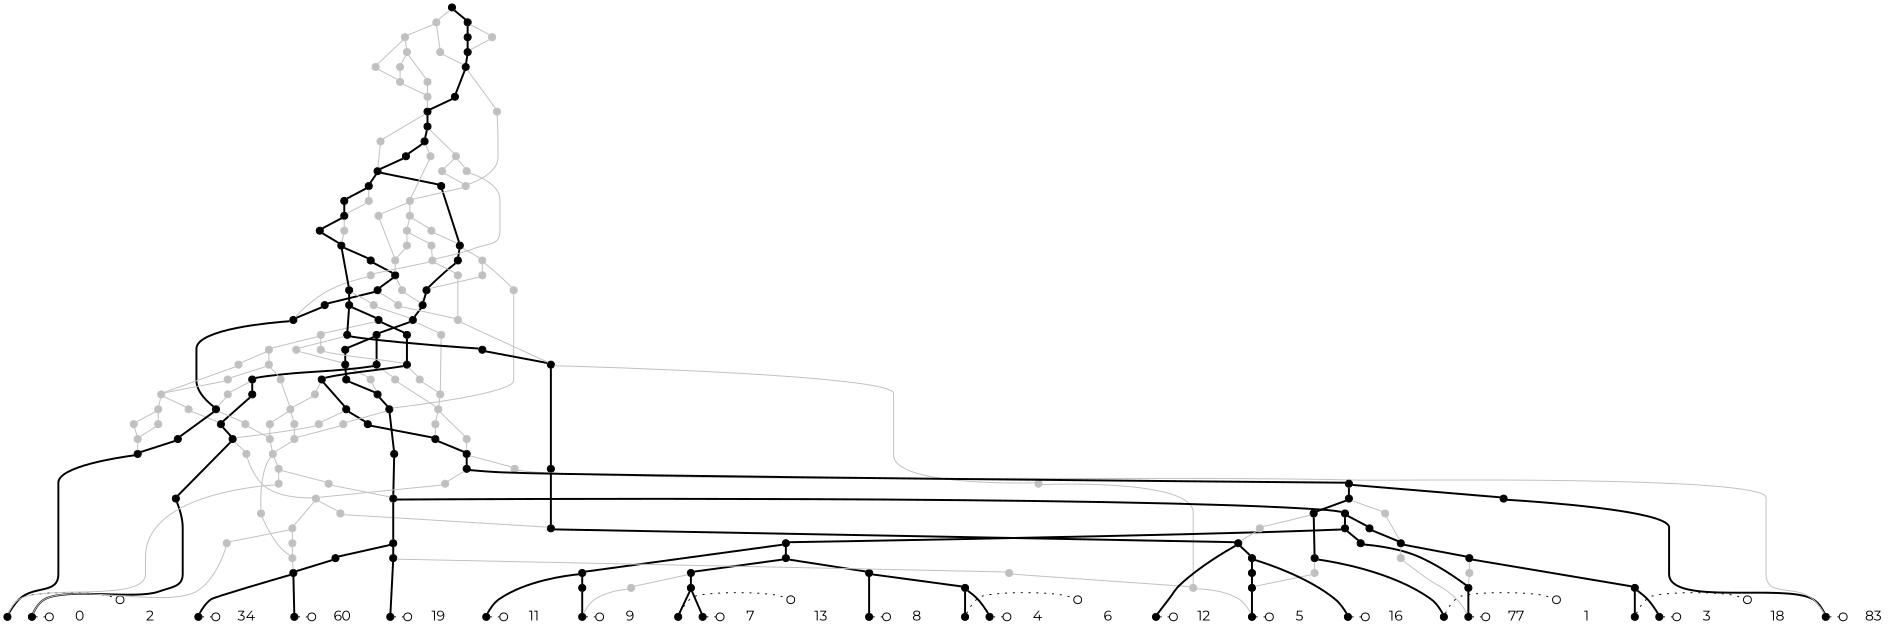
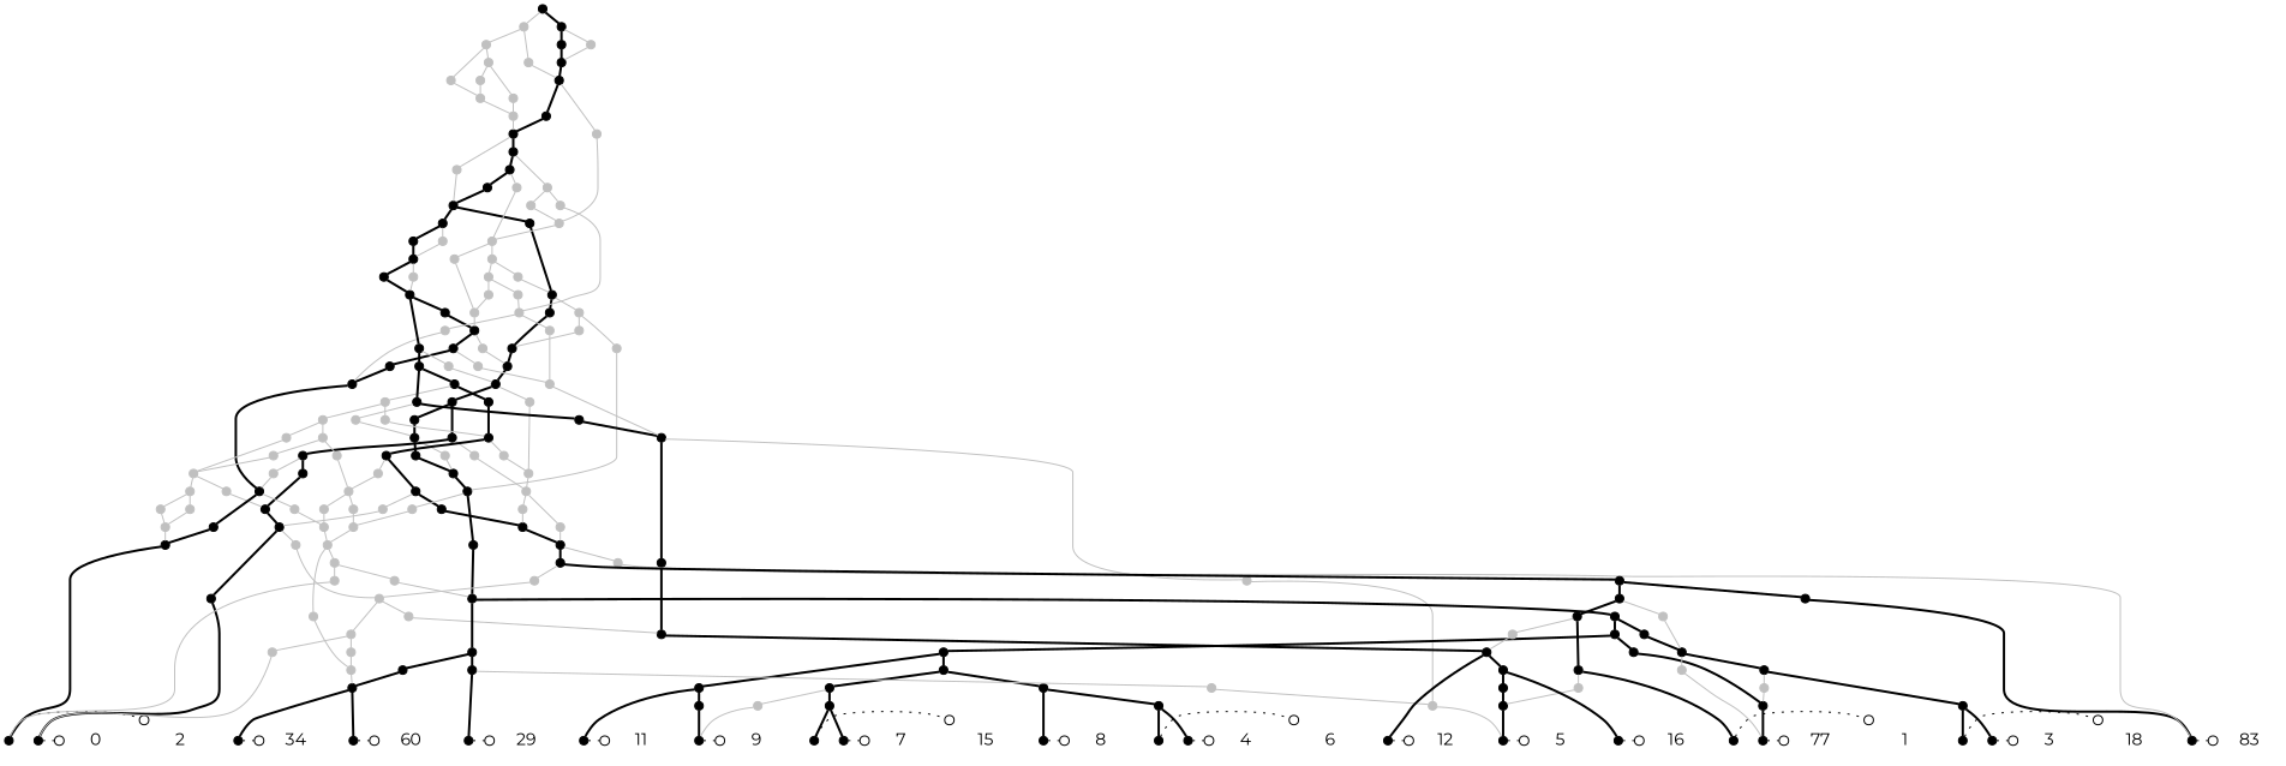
  digraph {
    fontname=Montserrat
    fontsize=5
    ranksep=0.02
    node [fontname=Montserrat shape=point]
    edge [arrowhead=none fontname=Montserrat color=gray]
    1 [height=0.10 width=0.10]
    2 [height=0.10 width=0.10]
    3 [height=0.10 width=0.10]
    4 [height=0.10 width=0.10]
    5 [height=0.10 width=0.10]
    6 [height=0.10 width=0.10]
    7 [height=0.10 width=0.10]
    8 [height=0.10 width=0.10]
    9 [height=0.10 width=0.10]
    10 [height=0.10 width=0.10]
    11 [height=0.10 width=0.10]
    12 [height=0.10 width=0.10]
    13 [height=0.10 width=0.10]
    14 [height=0.10 width=0.10]
    15 [height=0.10 width=0.10]
    16 [height=0.10 width=0.10]
    17 [height=0.10 width=0.10]
    18 [height=0.10 width=0.10]
    19 [height=0.10 width=0.10]
    20 [height=0.10 width=0.10]
    n21 [label=0 shape=plaintext]
    n22 [label=1 shape=plaintext]
    n23 [label=8 shape=plaintext]
    n24 [label=2 shape=plaintext]
    n25 [label=3 shape=plaintext]
    n26 [label=4 shape=plaintext]
    n27 [label=5 shape=plaintext]
    n28 [label=6 shape=plaintext]
    n29 [label=7 shape=plaintext]
    n30 [label=9 shape=plaintext]
    n31 [label=60 shape=plaintext]
    n32 [label=11 shape=plaintext]
    n33 [label=12 shape=plaintext]
    n34 [label=83 shape=plaintext]
    n35 [label=34 shape=plaintext]
-   n36 [label=13 shape=plaintext]
+   n36 [label=15 shape=plaintext]
    n37 [label=16 shape=plaintext]
    n38 [label=77 shape=plaintext]
    n39 [label=18 shape=plaintext]
-   n40 [label=19 shape=plaintext]
+   n40 [label=29 shape=plaintext]
    21 [height=0.10 width=0.10]
    22 [height=0.10 width=0.10]
    23 [height=0.10 width=0.10]
    24 [color=gray height=0.10 width=0.10]
    25 [height=0.10 width=0.10]
    26 [color=gray height=0.10 width=0.10]
    27 [height=0.10 width=0.10]
    28 [height=0.10 width=0.10]
    29 [color=gray height=0.10 width=0.10]
    30 [height=0.10 width=0.10]
    31 [color=gray height=0.10 width=0.10]
    32 [color=gray height=0.10 width=0.10]
    33 [color=gray height=0.10 width=0.10]
    34 [height=0.10 width=0.10]
    35 [height=0.10 width=0.10]
    36 [height=0.10 width=0.10]
    37 [height=0.10 width=0.10]
    38 [color=gray height=0.10 width=0.10]
    39 [height=0.10 width=0.10]
    40 [height=0.10 width=0.10]
    41 [height=0.10 width=0.10]
    42 [height=0.10 width=0.10]
    43 [height=0.10 width=0.10]
    44 [height=0.10 width=0.10]
    45 [color=gray height=0.10 width=0.10]
    46 [height=0.10 width=0.10]
    47 [height=0.10 width=0.10]
    48 [height=0.10 width=0.10]
    49 [color=gray height=0.10 width=0.10]
    50 [color=gray height=0.10 width=0.10]
    51 [color=gray height=0.10 width=0.10]
    52 [height=0.10 width=0.10]
    53 [height=0.10 width=0.10]
    54 [color=gray height=0.10 width=0.10]
    55 [color=gray height=0.10 width=0.10]
    56 [height=0.10 width=0.10]
    57 [height=0.10 width=0.10]
    58 [height=0.10 width=0.10]
    59 [color=gray height=0.10 width=0.10]
    60 [height=0.10 width=0.10]
    61 [height=0.10 width=0.10]
    62 [color=gray height=0.10 width=0.10]
    63 [height=0.10 width=0.10]
    64 [height=0.10 width=0.10]
    65 [height=0.10 width=0.10]
    66 [color=gray height=0.10 width=0.10]
    67 [color=gray height=0.10 width=0.10]
    68 [height=0.10 width=0.10]
    69 [color=gray height=0.10 width=0.10]
    70 [height=0.10 width=0.10]
    71 [color=gray height=0.10 width=0.10]
    72 [color=gray height=0.10 width=0.10]
    73 [color=gray height=0.10 width=0.10]
    74 [height=0.10 width=0.10]
    75 [color=gray height=0.10 width=0.10]
    76 [color=gray height=0.10 width=0.10]
    77 [height=0.10 width=0.10]
    78 [height=0.10 width=0.10]
    79 [height=0.10 width=0.10]
    80 [height=0.10 width=0.10]
    81 [height=0.10 width=0.10]
    82 [height=0.10 width=0.10]
    83 [height=0.10 width=0.10]
    84 [color=gray height=0.10 width=0.10]
    85 [color=gray height=0.10 width=0.10]
    86 [color=gray height=0.10 width=0.10]
    87 [color=gray height=0.10 width=0.10]
    88 [color=gray height=0.10 width=0.10]
    89 [color=gray height=0.10 width=0.10]
    90 [color=gray height=0.10 width=0.10]
    91 [height=0.10 width=0.10]
    92 [color=gray height=0.10 width=0.10]
    93 [height=0.10 width=0.10]
    94 [color=gray height=0.10 width=0.10]
    95 [height=0.10 width=0.10]
    96 [color=gray height=0.10 width=0.10]
    97 [height=0.10 width=0.10]
    98 [color=gray height=0.10 width=0.10]
    99 [color=gray height=0.10 width=0.10]
    100 [color=gray height=0.10 width=0.10]
    101 [height=0.10 width=0.10]
    102 [color=gray height=0.10 width=0.10]
    103 [height=0.10 width=0.10]
    104 [color=gray height=0.10 width=0.10]
    105 [color=gray height=0.10 width=0.10]
    106 [height=0.10 width=0.10]
    107 [color=gray height=0.10 width=0.10]
    108 [height=0.10 width=0.10]
    109 [color=gray height=0.10 width=0.10]
    110 [height=0.10 width=0.10]
    111 [height=0.10 width=0.10]
    112 [color=gray height=0.10 width=0.10]
    113 [color=gray height=0.10 width=0.10]
    114 [color=gray height=0.10 width=0.10]
    115 [height=0.10 width=0.10]
    116 [height=0.10 width=0.10]
    117 [color=gray height=0.10 width=0.10]
    118 [color=gray height=0.10 width=0.10]
    119 [color=gray height=0.10 width=0.10]
    120 [height=0.10 width=0.10]
    121 [color=gray height=0.10 width=0.10]
    122 [height=0.10 width=0.10]
    123 [color=gray height=0.10 width=0.10]
    124 [color=gray height=0.10 width=0.10]
    125 [color=gray height=0.10 width=0.10]
    126 [height=0.10 width=0.10]
    127 [color=gray height=0.10 width=0.10]
    128 [color=gray height=0.10 width=0.10]
    129 [height=0.10 width=0.10]
    130 [color=gray height=0.10 width=0.10]
    131 [color=gray height=0.10 width=0.10]
    132 [height=0.10 width=0.10]
    133 [height=0.10 width=0.10]
    134 [height=0.10 width=0.10]
    135 [height=0.10 width=0.10]
    136 [height=0.10 width=0.10]
    137 [color=gray height=0.10 width=0.10]
    138 [color=gray height=0.10 width=0.10]
    139 [height=0.10 width=0.10]
    140 [height=0.10 width=0.10]
    141 [color=gray height=0.10 width=0.10]
    142 [height=0.10 width=0.10]
    143 [height=0.10 width=0.10]
    144 [color=gray height=0.10 width=0.10]
    145 [height=0.10 width=0.10]
    146 [color=gray height=0.10 width=0.10]
    147 [height=0.10 width=0.10]
    148 [color=gray height=0.10 width=0.10]
    149 [color=gray height=0.10 width=0.10]
    150 [color=gray height=0.10 width=0.10]
    151 [color=gray height=0.10 width=0.10]
    152 [height=0.10 width=0.10]
    153 [height=0.10 width=0.10]
    154 [height=0.10 width=0.10]
    155 [color=gray height=0.10 width=0.10]
    156 [color=gray height=0.10 width=0.10]
    157 [height=0.10 width=0.10]
    158 [height=0.10 width=0.10]
    159 [height=0.10 width=0.10]
    160 [color=gray height=0.10 width=0.10]
    161 [height=0.10 width=0.10]
    162 [height=0.10 width=0.10]
    163 [color=gray height=0.10 width=0.10]
    164 [color=gray height=0.10 width=0.10]
    165 [color=gray height=0.10 width=0.10]
    166 [color=gray height=0.10 width=0.10]
    167 [height=0.10 width=0.10]
    168 [color=gray height=0.10 width=0.10]
    169 [height=0.10 width=0.10]
    170 [color=gray height=0.10 width=0.10]
    171 [color=gray height=0.10 width=0.10]
    172 [height=0.10 width=0.10]
    173 [color=gray height=0.10 width=0.10]
    174 [height=0.10 width=0.10]
    175 [height=0.10 width=0.10]
    176 [color=gray height=0.10 width=0.10]
    177 [color=gray height=0.10 width=0.10]
    178 [color=gray height=0.10 width=0.10]
    179 [color=gray height=0.10 width=0.10]
    180 [height=0.10 width=0.10]
    181 [color=gray height=0.10 width=0.10]
    182 [color=gray height=0.10 width=0.10]
    183 [color=gray height=0.10 width=0.10]
    184 [height=0.10 width=0.10]
    185 [height=0.10 width=0.10]
    186 [height=0.10 width=0.10]
    187 [color=gray height=0.10 width=0.10]
    188 [height=0.10 width=0.10]
    189 [height=0.10 width=0.10]
    190 [color=gray height=0.10 width=0.10]
    191 [color=gray height=0.10 width=0.10]
    192 [color=gray height=0.10 width=0.10]
    193 [height=0.10 width=0.10]
    194 [color=gray height=0.10 width=0.10]
    195 [height=0.10 width=0.10]
    196 [color=gray height=0.10 width=0.10]
    197 [color=gray height=0.10 width=0.10]
    198 [color=gray height=0.10 width=0.10]
    199 [color=gray height=0.10 width=0.10]
    200 [color=gray height=0.10 width=0.10]
    201 [height=0.10 width=0.10]
    subgraph sub_1 {
      rank=same
      1
      2
      3
      4
      5
      6
      7
      8
      9
      10
      11
      12
      13
      14
      15
      16
      17
      18
      19
      20
    }
    subgraph sub_2 {
      rank=same
      1
      n21
    }
    subgraph sub_3 {
      rank=same
      2
      n22
    }
    subgraph sub_4 {
      rank=same
      9
      n23
    }
    subgraph sub_5 {
      rank=same
      3
      n24
    }
    subgraph sub_6 {
      rank=same
      4
      n25
    }
    subgraph sub_7 {
      rank=same
      5
      n26
    }
    subgraph sub_8 {
      rank=same
      6
      n27
    }
    subgraph sub_9 {
      rank=same
      7
      n28
    }
    subgraph sub_10 {
      rank=same
      8
      n29
    }
    subgraph sub_11 {
      rank=same
      10
      n30
    }
    subgraph sub_12 {
      rank=same
      11
      n31
    }
    subgraph sub_13 {
      rank=same
      12
      n32
    }
    subgraph sub_14 {
      rank=same
      13
      n33
    }
    subgraph sub_15 {
      rank=same
      14
      n34
    }
    subgraph sub_16 {
      rank=same
      15
      n35
    }
    subgraph sub_17 {
      rank=same
      16
      n36
    }
    subgraph sub_18 {
      rank=same
      17
      n37
    }
    subgraph sub_19 {
      rank=same
      18
      n38
    }
    subgraph sub_20 {
      rank=same
      19
      n39
    }
    subgraph sub_21 {
      rank=same
      20
      n40
    }
    1 -> n21 [arrowhead=odot arrowsize=1 style=dotted color=""]
    2 -> n22 [arrowhead=odot arrowsize=1 style=dotted color=""]
    3 -> n24 [arrowhead=odot arrowsize=1 style=dotted color=""]
    4 -> n25 [arrowhead=odot arrowsize=1 style=dotted color=""]
    5 -> n26 [arrowhead=odot arrowsize=1 style=dotted color=""]
    6 -> n27 [arrowhead=odot arrowsize=1 style=dotted color=""]
    7 -> n28 [arrowhead=odot arrowsize=1 style=dotted color=""]
    8 -> n29 [arrowhead=odot arrowsize=1 style=dotted color=""]
    9 -> n23 [arrowhead=odot arrowsize=1 style=dotted color=""]
    10 -> n30 [arrowhead=odot arrowsize=1 style=dotted color=""]
    11 -> n31 [arrowhead=odot arrowsize=1 style=dotted color=""]
    12 -> n32 [arrowhead=odot arrowsize=1 style=dotted color=""]
    13 -> n33 [arrowhead=odot arrowsize=1 style=dotted color=""]
    14 -> n34 [arrowhead=odot arrowsize=1 style=dotted color=""]
    15 -> n35 [arrowhead=odot arrowsize=1 style=dotted color=""]
    16 -> n36 [arrowhead=odot arrowsize=1 style=dotted color=""]
    17 -> n37 [arrowhead=odot arrowsize=1 style=dotted color=""]
    18 -> n38 [arrowhead=odot arrowsize=1 style=dotted color=""]
    19 -> n39 [arrowhead=odot arrowsize=1 style=dotted color=""]
    20 -> n40 [arrowhead=odot arrowsize=1 style=dotted color=""]
    21 -> 4 [style=bold color=""]
    21 -> 19 [style=bold color=""]
    22 -> 5 [style=bold color=""]
    22 -> 7 [style=bold color=""]
    23 -> 10 [style=bold color=""]
    24 -> 10
    25 -> 6 [style=bold color=""]
    26 -> 6
    27 -> 9 [style=bold color=""]
    27 -> 22 [style=bold color=""]
    28 -> 25 [style=bold color=""]
    29 -> 25
    30 -> 18 [style=bold color=""]
    31 -> 18
    32 -> 26
    33 -> 26
    34 -> 12 [style=bold color=""]
    34 -> 23 [style=bold color=""]
    35 -> 8 [style=bold color=""]
    35 -> 16 [style=bold color=""]
    36 -> 24
    36 -> 35 [style=bold color=""]
    37 -> 30 [style=bold color=""]
    38 -> 30
    39 -> 11 [style=bold color=""]
    39 -> 15 [style=bold color=""]
    40 -> 21 [style=bold color=""]
    40 -> 38
    41 -> 31
    41 -> 40 [style=bold color=""]
    42 -> 27 [style=bold color=""]
    42 -> 36 [style=bold color=""]
    43 -> 17 [style=bold color=""]
    43 -> 28 [style=bold color=""]
    44 -> 39 [style=bold color=""]
    45 -> 39
    46 -> 34 [style=bold color=""]
    46 -> 42 [style=bold color=""]
    47 -> 2 [style=bold color=""]
    47 -> 29
    48 -> 41 [style=bold color=""]
    49 -> 41
    50 -> 45
    51 -> 45
    52 -> 13 [style=bold color=""]
    52 -> 43 [style=bold color=""]
    53 -> 1 [style=bold color=""]
    54 -> 1
    55 -> 51
    55 -> 54
    56 -> 37 [style=bold color=""]
    56 -> 46 [style=bold color=""]
    57 -> 20 [style=bold color=""]
    57 -> 33
    58 -> 52 [style=bold color=""]
    59 -> 52
    60 -> 44 [style=bold color=""]
    60 -> 57 [style=bold color=""]
    61 -> 58 [style=bold color=""]
    62 -> 58
    63 -> 48 [style=bold color=""]
    63 -> 56 [style=bold color=""]
    64 -> 60 [style=bold color=""]
    64 -> 63 [style=bold color=""]
    65 -> 14 [style=bold color=""]
    66 -> 14
    67 -> 55
    67 -> 62
    68 -> 64 [style=bold color=""]
    69 -> 64
    70 -> 3 [style=bold color=""]
    71 -> 3
    72 -> 67
    73 -> 67
    74 -> 47 [style=bold color=""]
    74 -> 59
    75 -> 69
    75 -> 71
    76 -> 50
    76 -> 75
    77 -> 49
    77 -> 74 [style=bold color=""]
    78 -> 53 [style=bold color=""]
    78 -> 72
    79 -> 65 [style=bold color=""]
    79 -> 77 [style=bold color=""]
    80 -> 32
    80 -> 61 [style=bold color=""]
    81 -> 73
    81 -> 79 [style=bold color=""]
    82 -> 66
    82 -> 81 [style=bold color=""]
    83 -> 70 [style=bold color=""]
    84 -> 70
    85 -> 76
    86 -> 76
    87 -> 85
    88 -> 85
    89 -> 86
    90 -> 86
    91 -> 82 [style=bold color=""]
    92 -> 82
    93 -> 78 [style=bold color=""]
    94 -> 78
    95 -> 91 [style=bold color=""]
    96 -> 91
    97 -> 94
    97 -> 95 [style=bold color=""]
    98 -> 87
    98 -> 90
    99 -> 84
    100 -> 84
    101 -> 93 [style=bold color=""]
    102 -> 93
    103 -> 68 [style=bold color=""]
    103 -> 89
    104 -> 99
    104 -> 100
    105 -> 92
    105 -> 96
    106 -> 103 [style=bold color=""]
    107 -> 103
    108 -> 106 [style=bold color=""]
    109 -> 106
    110 -> 83 [style=bold color=""]
    110 -> 88
    111 -> 110 [style=bold color=""]
    112 -> 110
    113 -> 98
    114 -> 98
    115 -> 108 [style=bold color=""]
    115 -> 109
    116 -> 101 [style=bold color=""]
    116 -> 112
    117 -> 102
    117 -> 104
    118 -> 117
    119 -> 117
    120 -> 115 [style=bold color=""]
    121 -> 115
    122 -> 80 [style=bold color=""]
    123 -> 80
    124 -> 105
    125 -> 105
    126 -> 97 [style=bold color=""]
    126 -> 113
    127 -> 125
    128 -> 125
    129 -> 116 [style=bold color=""]
    129 -> 124
    130 -> 114
    130 -> 119
    131 -> 118
    131 -> 130
    132 -> 120 [style=bold color=""]
    132 -> 129 [style=bold color=""]
    133 -> 121
    133 -> 122 [style=bold color=""]
    134 -> 128
    134 -> 132 [style=bold color=""]
    135 -> 126 [style=bold color=""]
    135 -> 127
    136 -> 135 [style=bold color=""]
    137 -> 135
    138 -> 131
    138 -> 137
    139 -> 136 [style=bold color=""]
    139 -> 138
    140 -> 134 [style=bold color=""]
    141 -> 134
    142 -> 133 [style=bold color=""]
    142 -> 139 [style=bold color=""]
    143 -> 140 [style=bold color=""]
    144 -> 140
    145 -> 143 [style=bold color=""]
    146 -> 143
    147 -> 111 [style=bold color=""]
    148 -> 111
    149 -> 107
    149 -> 146
    150 -> 123
    151 -> 123
    152 -> 147 [style=bold color=""]
    152 -> 151
    153 -> 144
    153 -> 152 [style=bold color=""]
    154 -> 153 [style=bold color=""]
    155 -> 153
    156 -> 148
    156 -> 150
    157 -> 141
    157 -> 142 [style=bold color=""]
    158 -> 154 [style=bold color=""]
    158 -> 157 [style=bold color=""]
    159 -> 158 [style=bold color=""]
    160 -> 158
    161 -> 159 [style=bold color=""]
    161 -> 160
    162 -> 145 [style=bold color=""]
    162 -> 149
    163 -> 156
    164 -> 156
    165 -> 155
    166 -> 155
    167 -> 162 [style=bold color=""]
    168 -> 162
    169 -> 161 [style=bold color=""]
    170 -> 161
    171 -> 164
    171 -> 166
    172 -> 169 [style=bold color=""]
    172 -> 170
    173 -> 168
    173 -> 171
    174 -> 167 [style=bold color=""]
    174 -> 172 [style=bold color=""]
    175 -> 174 [style=bold color=""]
    176 -> 174
    177 -> 165
    177 -> 173
    178 -> 177
    179 -> 177
    180 -> 175 [style=bold color=""]
    180 -> 179
    181 -> 178
    182 -> 178
    183 -> 163
    183 -> 182
    184 -> 180 [style=bold color=""]
    184 -> 183
    185 -> 176
    185 -> 184 [style=bold color=""]
    186 -> 185 [style=bold color=""]
    187 -> 185
    188 -> 181
    188 -> 186 [style=bold color=""]
    189 -> 188 [style=bold color=""]
    190 -> 188
    191 -> 187
    192 -> 187
    193 -> 189 [style=bold color=""]
    194 -> 189
    195 -> 193 [style=bold color=""]
    195 -> 194
    196 -> 191
    197 -> 191
    198 -> 192
    198 -> 196
    199 -> 197
    199 -> 198
    200 -> 190
    200 -> 199
    201 -> 195 [style=bold color=""]
    201 -> 200
  }
